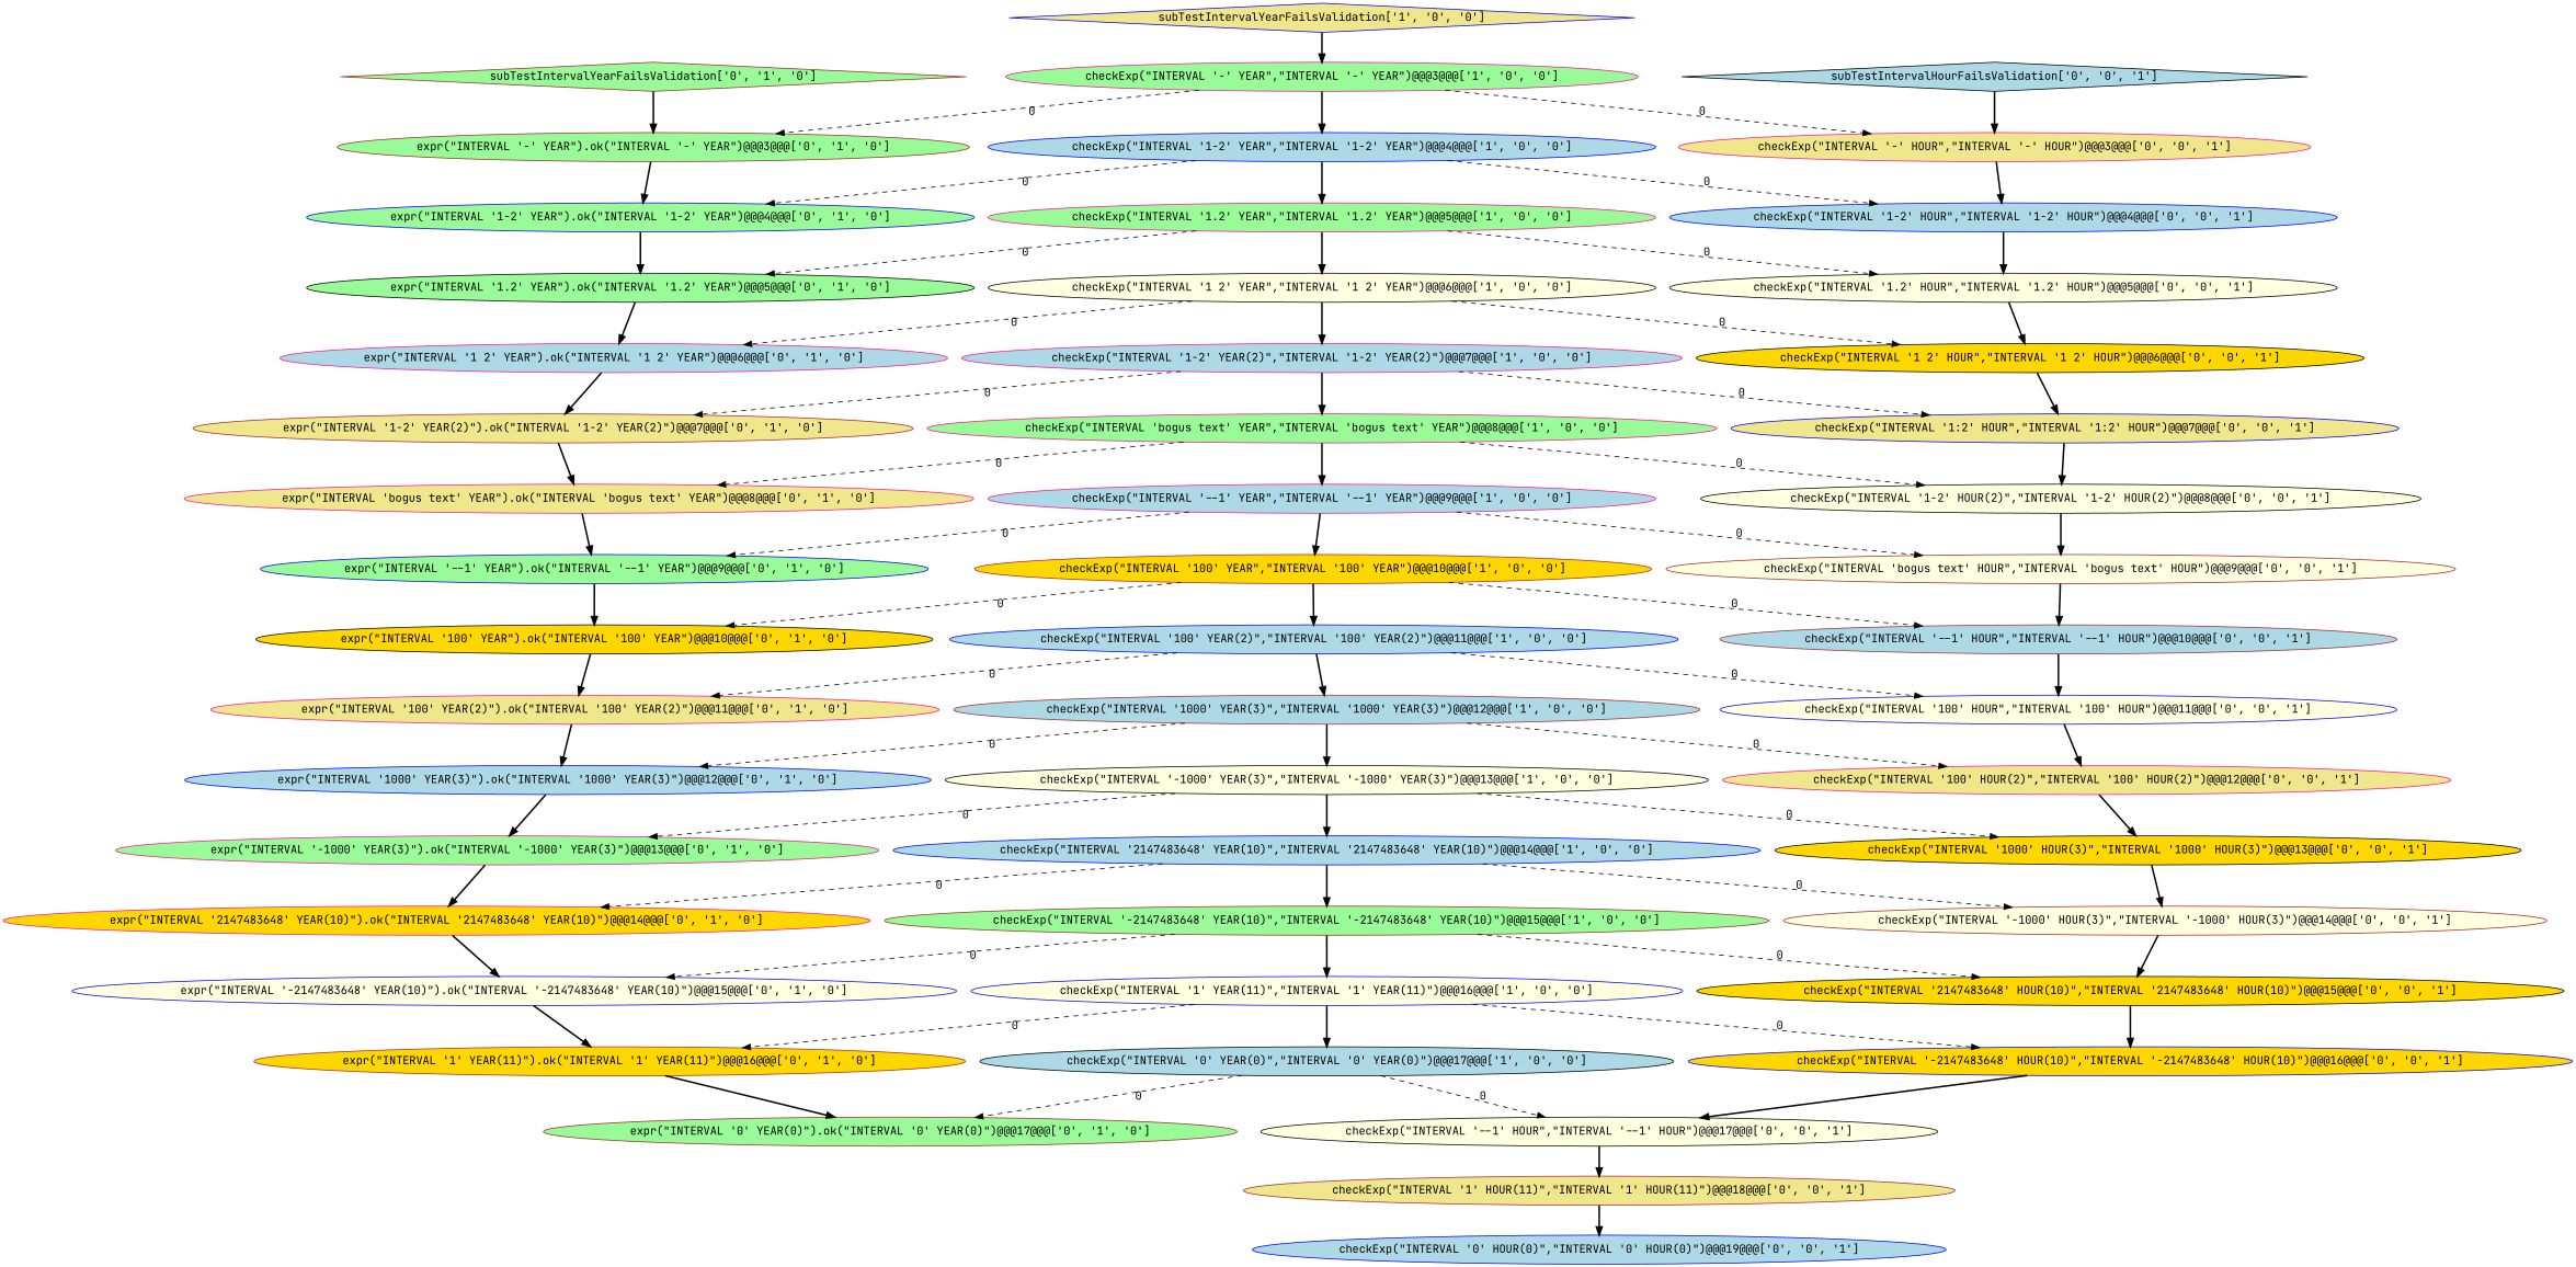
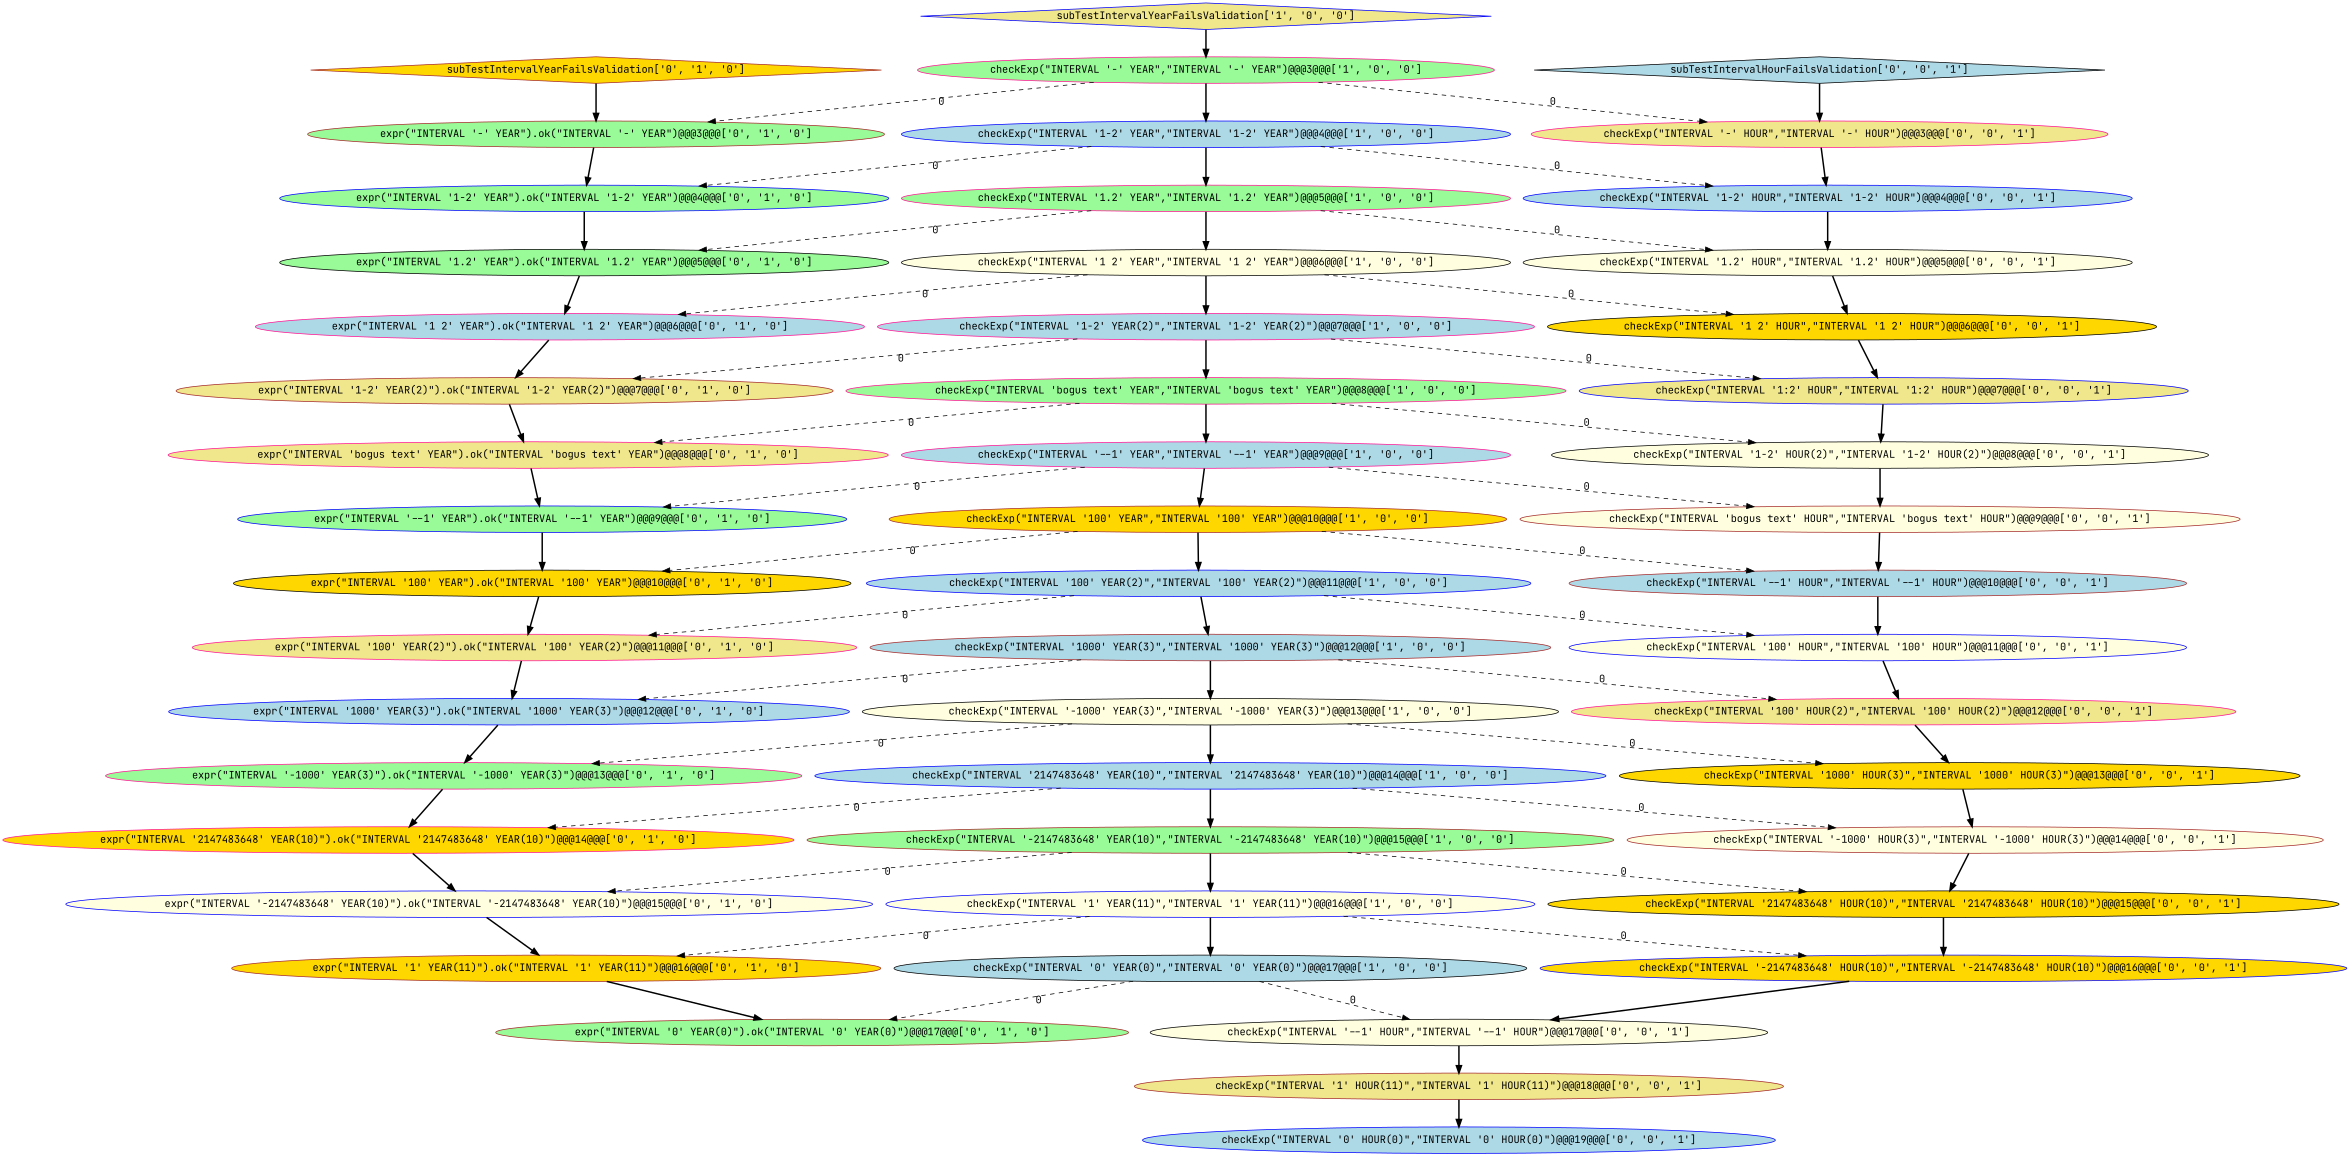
  digraph {
    fontname="JetBrains Mono"
    node [fillcolor=lightblue shape=ellipse style=filled color=blue fontname="JetBrains Mono"]
    edge [style=bold fontname="JetBrains Mono"]
    n1 [fillcolor=lightyellow label="checkExp(\"INTERVAL '100' HOUR\",\"INTERVAL '100' HOUR\")@@@11@@@['0', '0', '1']"]
    n2 [fillcolor=khaki label="checkExp(\"INTERVAL '100' HOUR(2)\",\"INTERVAL '100' HOUR(2)\")@@@12@@@['0', '0', '1']" color=deeppink]
    n3 [fillcolor=lightyellow label="checkExp(\"INTERVAL '1.2' HOUR\",\"INTERVAL '1.2' HOUR\")@@@5@@@['0', '0', '1']" color=black]
    n4 [fillcolor=gold label="checkExp(\"INTERVAL '1 2' HOUR\",\"INTERVAL '1 2' HOUR\")@@@6@@@['0', '0', '1']" color=black]
    n5 [label="checkExp(\"INTERVAL '100' YEAR(2)\",\"INTERVAL '100' YEAR(2)\")@@@11@@@['1', '0', '0']"]
    n6 [label="checkExp(\"INTERVAL '1000' YEAR(3)\",\"INTERVAL '1000' YEAR(3)\")@@@12@@@['1', '0', '0']" color=brown]
    n7 [fillcolor=khaki label="expr(\"INTERVAL '100' YEAR(2)\").ok(\"INTERVAL '100' YEAR(2)\")@@@11@@@['0', '1', '0']" color=deeppink]
    n8 [fillcolor=khaki label="checkExp(\"INTERVAL '-' HOUR\",\"INTERVAL '-' HOUR\")@@@3@@@['0', '0', '1']" color=deeppink]
    n9 [label="checkExp(\"INTERVAL '1-2' HOUR\",\"INTERVAL '1-2' HOUR\")@@@4@@@['0', '0', '1']"]
    n10 [fillcolor=khaki label="expr(\"INTERVAL '1-2' YEAR(2)\").ok(\"INTERVAL '1-2' YEAR(2)\")@@@7@@@['0', '1', '0']" color=brown]
    n11 [fillcolor=khaki label="expr(\"INTERVAL 'bogus text' YEAR\").ok(\"INTERVAL 'bogus text' YEAR\")@@@8@@@['0', '1', '0']" color=deeppink]
    n12 [fillcolor=palegreen label="expr(\"INTERVAL '--1' YEAR\").ok(\"INTERVAL '--1' YEAR\")@@@9@@@['0', '1', '0']"]
    n13 [fillcolor=gold label="expr(\"INTERVAL '100' YEAR\").ok(\"INTERVAL '100' YEAR\")@@@10@@@['0', '1', '0']" color=black]
    n14 [fillcolor=palegreen label="checkExp(\"INTERVAL 'bogus text' YEAR\",\"INTERVAL 'bogus text' YEAR\")@@@8@@@['1', '0', '0']" color=deeppink]
    n15 [fillcolor=lightyellow label="checkExp(\"INTERVAL '1-2' HOUR(2)\",\"INTERVAL '1-2' HOUR(2)\")@@@8@@@['0', '0', '1']" color=black]
    n16 [label="checkExp(\"INTERVAL '--1' YEAR\",\"INTERVAL '--1' YEAR\")@@@9@@@['1', '0', '0']" color=deeppink]
    n17 [fillcolor=palegreen label="checkExp(\"INTERVAL '1.2' YEAR\",\"INTERVAL '1.2' YEAR\")@@@5@@@['1', '0', '0']" color=deeppink]
    n18 [fillcolor=palegreen label="expr(\"INTERVAL '1.2' YEAR\").ok(\"INTERVAL '1.2' YEAR\")@@@5@@@['0', '1', '0']" color=black]
    n19 [fillcolor=lightyellow label="checkExp(\"INTERVAL '1 2' YEAR\",\"INTERVAL '1 2' YEAR\")@@@6@@@['1', '0', '0']" color=black]
    n20 [fillcolor=gold label="expr(\"INTERVAL '1' YEAR(11)\").ok(\"INTERVAL '1' YEAR(11)\")@@@16@@@['0', '1', '0']" color=brown]
    n21 [fillcolor=palegreen label="expr(\"INTERVAL '0' YEAR(0)\").ok(\"INTERVAL '0' YEAR(0)\")@@@17@@@['0', '1', '0']" color=brown]
    n22 [label="expr(\"INTERVAL '1 2' YEAR\").ok(\"INTERVAL '1 2' YEAR\")@@@6@@@['0', '1', '0']" color=deeppink]
    n23 [fillcolor=palegreen label="checkExp(\"INTERVAL '-2147483648' YEAR(10)\",\"INTERVAL '-2147483648' YEAR(10)\")@@@15@@@['1', '0', '0']" color=brown]
    n24 [fillcolor=gold label="checkExp(\"INTERVAL '2147483648' HOUR(10)\",\"INTERVAL '2147483648' HOUR(10)\")@@@15@@@['0', '0', '1']" color=black]
    n25 [fillcolor=lightyellow label="checkExp(\"INTERVAL '1' YEAR(11)\",\"INTERVAL '1' YEAR(11)\")@@@16@@@['1', '0', '0']"]
    n26 [fillcolor=lightyellow label="expr(\"INTERVAL '-2147483648' YEAR(10)\").ok(\"INTERVAL '-2147483648' YEAR(10)\")@@@15@@@['0', '1', '0']"]
    n27 [fillcolor=lightyellow label="checkExp(\"INTERVAL '-1000' YEAR(3)\",\"INTERVAL '-1000' YEAR(3)\")@@@13@@@['1', '0', '0']" color=black]
    n28 [label="expr(\"INTERVAL '1000' YEAR(3)\").ok(\"INTERVAL '1000' YEAR(3)\")@@@12@@@['0', '1', '0']"]
    n29 [fillcolor=lightyellow label="checkExp(\"INTERVAL 'bogus text' HOUR\",\"INTERVAL 'bogus text' HOUR\")@@@9@@@['0', '0', '1']" color=brown]
    n30 [fillcolor=gold label="checkExp(\"INTERVAL '-2147483648' HOUR(10)\",\"INTERVAL '-2147483648' HOUR(10)\")@@@16@@@['0', '0', '1']"]
    n31 [fillcolor=gold label="expr(\"INTERVAL '2147483648' YEAR(10)\").ok(\"INTERVAL '2147483648' YEAR(10)\")@@@14@@@['0', '1', '0']" color=deeppink]
    n32 [label="checkExp(\"INTERVAL '0' HOUR(0)\",\"INTERVAL '0' HOUR(0)\")@@@19@@@['0', '0', '1']"]
    n33 [label="checkExp(\"INTERVAL '0' YEAR(0)\",\"INTERVAL '0' YEAR(0)\")@@@17@@@['1', '0', '0']" color=black]
    n34 [fillcolor=khaki label="checkExp(\"INTERVAL '1:2' HOUR\",\"INTERVAL '1:2' HOUR\")@@@7@@@['0', '0', '1']"]
    n35 [label="checkExp(\"INTERVAL '2147483648' YEAR(10)\",\"INTERVAL '2147483648' YEAR(10)\")@@@14@@@['1', '0', '0']"]
    n36 [fillcolor=lightyellow label="checkExp(\"INTERVAL '-1000' HOUR(3)\",\"INTERVAL '-1000' HOUR(3)\")@@@14@@@['0', '0', '1']" color=brown]
    n37 [fillcolor=palegreen label="expr(\"INTERVAL '-' YEAR\").ok(\"INTERVAL '-' YEAR\")@@@3@@@['0', '1', '0']" color=brown]
    n38 [fillcolor=palegreen label="expr(\"INTERVAL '1-2' YEAR\").ok(\"INTERVAL '1-2' YEAR\")@@@4@@@['0', '1', '0']"]
    n39 [label="checkExp(\"INTERVAL '--1' HOUR\",\"INTERVAL '--1' HOUR\")@@@10@@@['0', '0', '1']" color=brown]
    n40 [fillcolor=khaki label="subTestIntervalYearFailsValidation['1', '0', '0']" shape=diamond]
    n41 [fillcolor=palegreen label="checkExp(\"INTERVAL '-' YEAR\",\"INTERVAL '-' YEAR\")@@@3@@@['1', '0', '0']" color=deeppink]
    n42 [label="checkExp(\"INTERVAL '1-2' YEAR\",\"INTERVAL '1-2' YEAR\")@@@4@@@['1', '0', '0']"]
    n43 [label="checkExp(\"INTERVAL '1-2' YEAR(2)\",\"INTERVAL '1-2' YEAR(2)\")@@@7@@@['1', '0', '0']" color=deeppink]
    n44 [fillcolor=khaki label="checkExp(\"INTERVAL '1' HOUR(11)\",\"INTERVAL '1' HOUR(11)\")@@@18@@@['0', '0', '1']" color=brown]
    n45 [fillcolor=lightyellow label="checkExp(\"INTERVAL '--1' HOUR\",\"INTERVAL '--1' HOUR\")@@@17@@@['0', '0', '1']" color=black]
    n46 [fillcolor=palegreen label="expr(\"INTERVAL '-1000' YEAR(3)\").ok(\"INTERVAL '-1000' YEAR(3)\")@@@13@@@['0', '1', '0']" color=deeppink]
    n47 [fillcolor=gold label="checkExp(\"INTERVAL '1000' HOUR(3)\",\"INTERVAL '1000' HOUR(3)\")@@@13@@@['0', '0', '1']" color=black]
    n48 [label="subTestIntervalHourFailsValidation['0', '0', '1']" shape=diamond color=black]
-   n49 [fillcolor=palegreen label="subTestIntervalYearFailsValidation['0', '1', '0']" shape=diamond color=brown]
+   n49 [fillcolor=gold label="subTestIntervalYearFailsValidation['0', '1', '0']" shape=diamond color=brown]
    n50 [fillcolor=gold label="checkExp(\"INTERVAL '100' YEAR\",\"INTERVAL '100' YEAR\")@@@10@@@['1', '0', '0']" color=brown]
    n1 -> n2
    n2 -> n47
    n3 -> n4
    n4 -> n34
    n5 -> n1 [label=0 style=dashed]
    n5 -> n6
    n5 -> n7 [label=0 style=dashed]
    n6 -> n2 [label=0 style=dashed]
    n6 -> n27
    n6 -> n28 [label=0 style=dashed]
    n7 -> n28
    n8 -> n9
    n9 -> n3
    n10 -> n11
    n11 -> n12
    n12 -> n13
    n13 -> n7
    n14 -> n11 [label=0 style=dashed]
    n14 -> n15 [label=0 style=dashed]
    n14 -> n16
    n15 -> n29
    n16 -> n12 [label=0 style=dashed]
    n16 -> n29 [label=0 style=dashed]
    n16 -> n50
    n17 -> n3 [label=0 style=dashed]
    n17 -> n18 [label=0 style=dashed]
    n17 -> n19
    n18 -> n22
    n19 -> n4 [label=0 style=dashed]
    n19 -> n22 [label=0 style=dashed]
    n19 -> n43
    n20 -> n21
    n22 -> n10
    n23 -> n24 [label=0 style=dashed]
    n23 -> n25
    n23 -> n26 [label=0 style=dashed]
    n24 -> n30
    n25 -> n20 [label=0 style=dashed]
    n25 -> n30 [label=0 style=dashed]
    n25 -> n33
    n26 -> n20
    n27 -> n35
    n27 -> n46 [label=0 style=dashed]
    n27 -> n47 [label=0 style=dashed]
    n28 -> n46
    n29 -> n39
    n30 -> n45
    n31 -> n26
    n33 -> n21 [label=0 style=dashed]
    n33 -> n45 [label=0 style=dashed]
    n34 -> n15
    n35 -> n23
    n35 -> n31 [label=0 style=dashed]
    n35 -> n36 [label=0 style=dashed]
    n36 -> n24
    n37 -> n38
    n38 -> n18
    n39 -> n1
    n40 -> n41
    n41 -> n8 [label=0 style=dashed]
    n41 -> n37 [label=0 style=dashed]
    n41 -> n42
    n42 -> n9 [label=0 style=dashed]
    n42 -> n17
    n42 -> n38 [label=0 style=dashed]
    n43 -> n10 [label=0 style=dashed]
    n43 -> n14
    n43 -> n34 [label=0 style=dashed]
    n44 -> n32
    n45 -> n44
    n46 -> n31
    n47 -> n36
    n48 -> n8
    n49 -> n37
    n50 -> n5
    n50 -> n13 [label=0 style=dashed]
    n50 -> n39 [label=0 style=dashed]
  }
